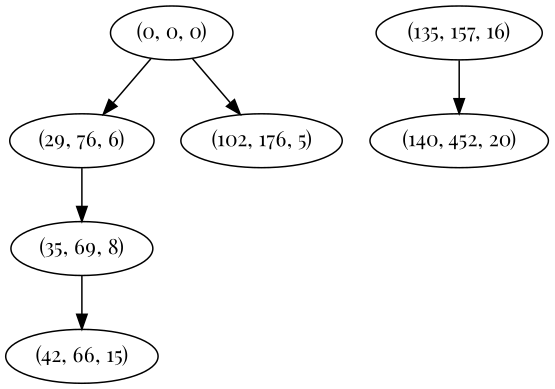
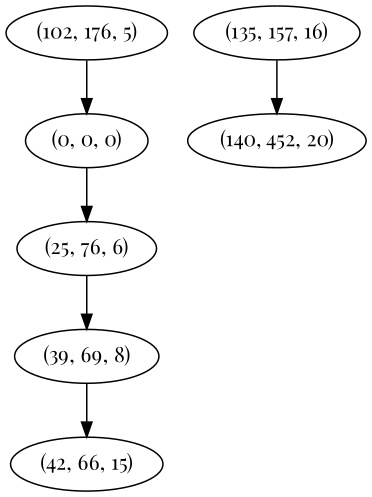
  digraph {
    fontname="Playfair Display"
    node [fontname="Playfair Display"]
    edge [fontname="Playfair Display"]
    "(0, 0, 0)"
-   "(25, 76, 6)" [label="(29, 76, 6)"]
+   "(25, 76, 6)"
    "(102, 176, 5)"
-   "(35, 69, 8)"
+   "(35, 69, 8)" [label="(39, 69, 8)"]
    n5 [label="(42, 66, 15)"]
    n6 [label="(140, 452, 20)"]
    "(135, 157, 16)"
    "(0, 0, 0)" -> "(25, 76, 6)"
-   "(0, 0, 0)" -> "(102, 176, 5)"
+   "(102, 176, 5)" -> "(0, 0, 0)"
    "(25, 76, 6)" -> "(35, 69, 8)"
    "(35, 69, 8)" -> n5
    "(135, 157, 16)" -> n6
  }
